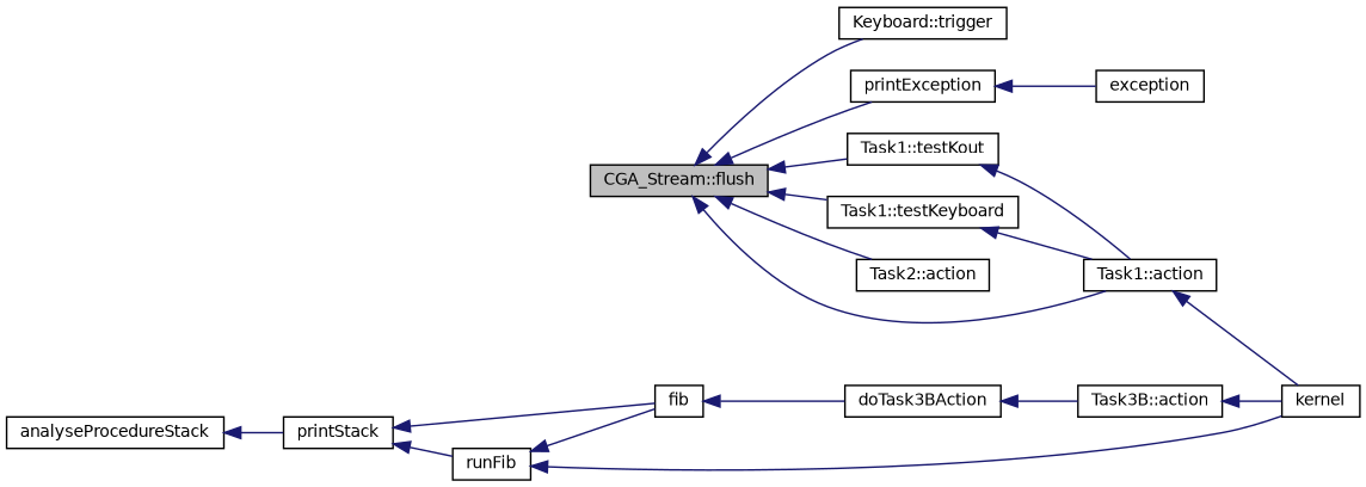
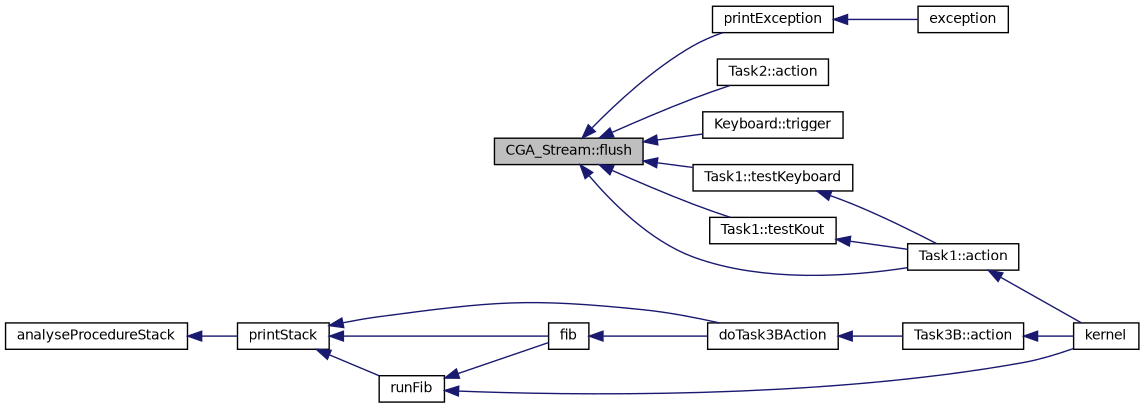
  digraph {
    rankdir=LR
    node [color=black fontname=Helvetica fontsize=10 shape=record]
    edge [color=midnightblue dir=back fontname=Helvetica fontsize=10 labelfontname=Helvetica labelfontsize=10 style=solid]
    n1 [fillcolor=grey75 fontcolor=black height=0.2 label="CGA_Stream::flush" style=filled width=0.4]
    n2 [height=0.2 label="Keyboard::trigger" width=0.4]
    n3 [height=0.2 label=printException width=0.4]
    n4 [height=0.2 label="Task1::testKout" width=0.4]
    n5 [height=0.2 label="Task1::testKeyboard" width=0.4]
    n6 [height=0.2 label="Task2::action" width=0.4]
    n7 [height=0.2 label="Task1::action" width=0.4]
    n8 [height=0.2 label=exception width=0.4]
    n9 [height=0.2 label=analyseProcedureStack width=0.4]
    n10 [height=0.2 label=printStack width=0.4]
    n11 [height=0.2 label=runFib width=0.4]
    n12 [height=0.2 label=fib width=0.4]
    n13 [height=0.2 label=doTask3BAction width=0.4]
    n14 [height=0.2 label=kernel width=0.4]
    n15 [height=0.2 label="Task3B::action" width=0.4]
    n1 -> n2
    n1 -> n3
    n1 -> n4
    n1 -> n5
    n1 -> n6
    n1 -> n7
    n3 -> n8
    n4 -> n7
    n5 -> n7
    n7 -> n14
    n9 -> n10
    n10 -> n11
    n10 -> n12
+   n10 -> n13
    n11 -> n12
    n11 -> n14
    n12 -> n13
    n13 -> n15
    n15 -> n14
  }
